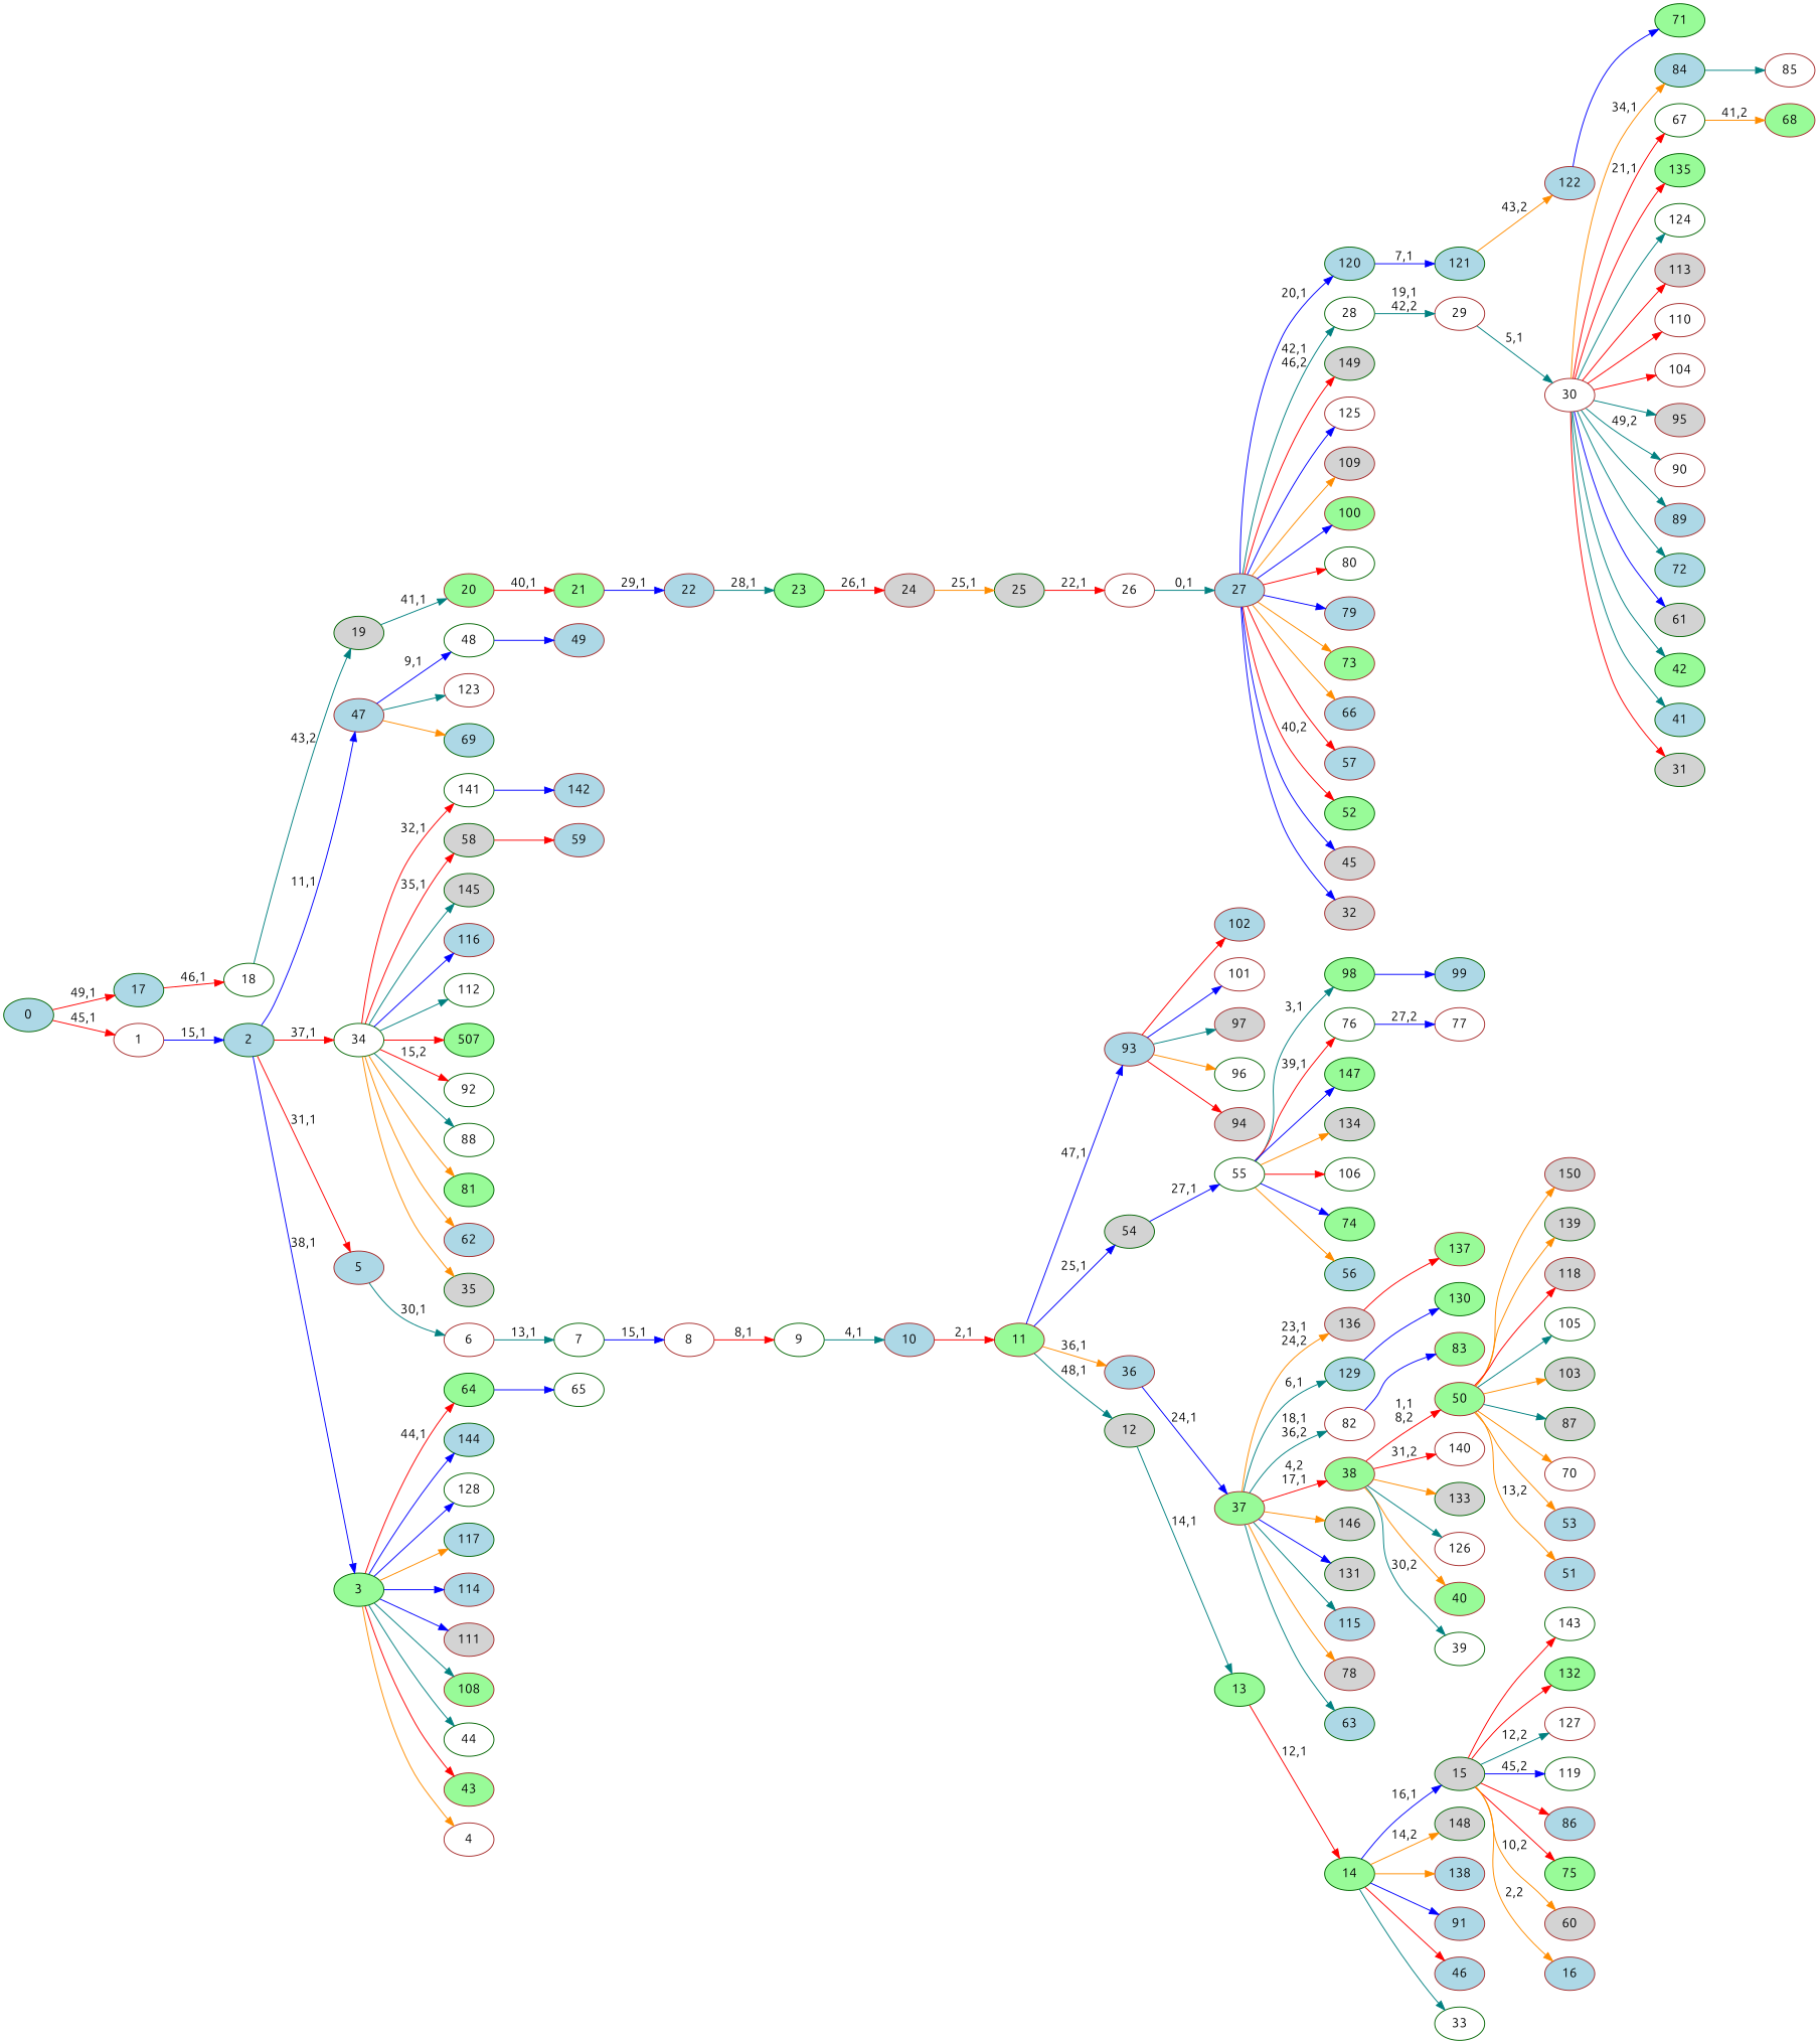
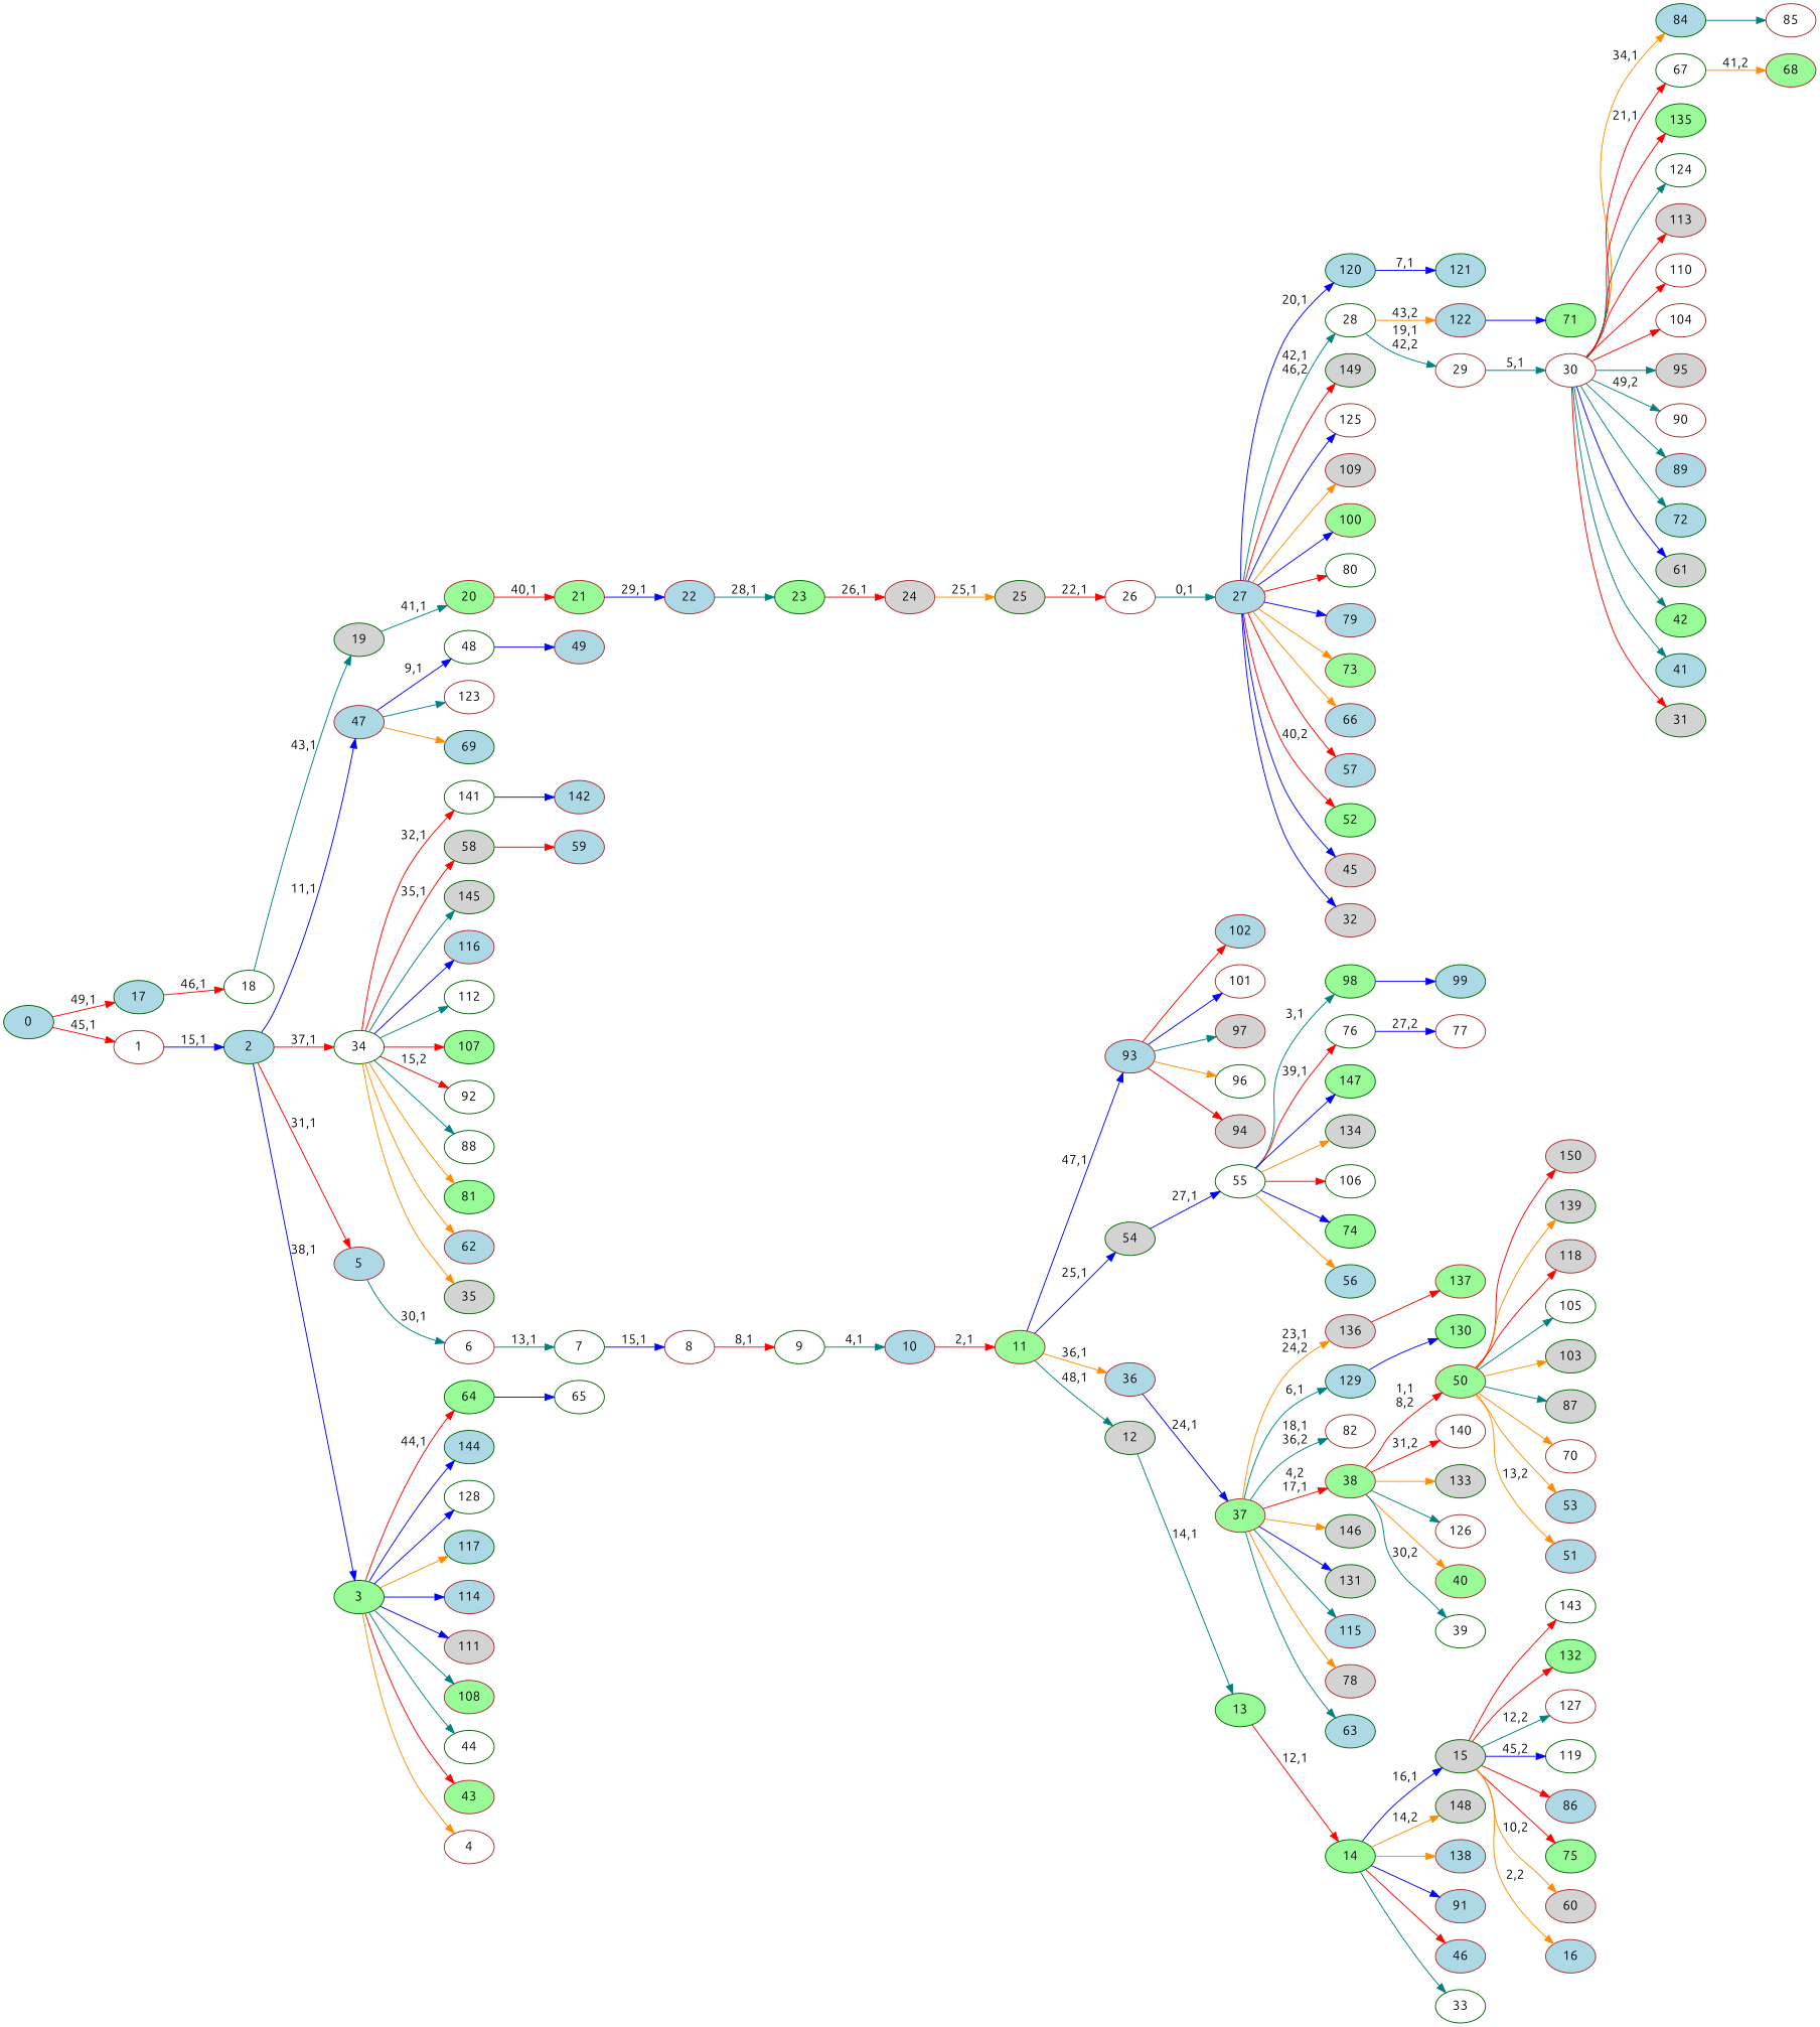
  digraph {
    fontname=Ubuntu
    rankdir=LR
    node [color=darkgreen fillcolor=white fontname=Ubuntu style=filled]
    edge [color=red fontname=Ubuntu]
    142 [color=brown fillcolor=lightblue]
    141
    136 [color=brown fillcolor=lightgrey]
    137 [color=brown fillcolor=palegreen]
    129 [fillcolor=lightblue]
    130 [fillcolor=palegreen]
    121 [fillcolor=lightblue]
    122 [color=brown fillcolor=lightblue]
    71 [fillcolor=palegreen]
    120 [fillcolor=lightblue]
    98 [fillcolor=palegreen]
    99 [fillcolor=lightblue]
    93 [color=brown fillcolor=lightblue]
    102 [color=brown fillcolor=lightblue]
    101 [color=brown]
    97 [color=brown fillcolor=lightgrey]
    96
    94 [color=brown fillcolor=lightgrey]
    84 [fillcolor=lightblue]
    85 [color=brown]
    82 [color=brown]
-   83 [color=brown fillcolor=palegreen]
    77 [color=brown]
    76
    68 [color=brown fillcolor=palegreen]
    67
    64 [fillcolor=palegreen]
    65
    58 [fillcolor=lightgrey]
    59 [color=brown fillcolor=lightblue]
    55
    147 [fillcolor=palegreen]
    134 [fillcolor=lightgrey]
    106
    74 [fillcolor=palegreen]
    56 [fillcolor=lightblue]
    54 [fillcolor=lightgrey]
    50 [color=brown fillcolor=palegreen]
    150 [color=brown fillcolor=lightgrey]
    139 [fillcolor=lightgrey]
    118 [color=brown fillcolor=lightgrey]
    105
    103 [fillcolor=lightgrey]
    87 [fillcolor=lightgrey]
    70 [color=brown]
    53 [color=brown fillcolor=lightblue]
    51 [color=brown fillcolor=lightblue]
    49 [color=brown fillcolor=lightblue]
    48
    47 [color=brown fillcolor=lightblue]
    123 [color=brown]
    69 [fillcolor=lightblue]
    38 [color=brown fillcolor=palegreen]
    140 [color=brown]
    133 [fillcolor=lightgrey]
    126 [color=brown]
    40 [color=brown fillcolor=palegreen]
    39
    37 [color=brown fillcolor=palegreen]
    146 [fillcolor=lightgrey]
    131 [fillcolor=lightgrey]
    115 [color=brown fillcolor=lightblue]
    78 [color=brown fillcolor=lightgrey]
    63 [fillcolor=lightblue]
    36 [color=brown fillcolor=lightblue]
    34
    145 [fillcolor=lightgrey]
    116 [color=brown fillcolor=lightblue]
    112
-   107 [fillcolor=palegreen label=507]
+   107 [fillcolor=palegreen]
    92
    88
    81 [fillcolor=palegreen]
    62 [color=brown fillcolor=lightblue]
    35 [fillcolor=lightgrey]
    30 [color=brown]
    135 [fillcolor=palegreen]
    124
    113 [color=brown fillcolor=lightgrey]
    110 [color=brown]
    104 [color=brown]
    95 [color=brown fillcolor=lightgrey]
    90 [color=brown]
    89 [color=brown fillcolor=lightblue]
    72 [fillcolor=lightblue]
    61 [fillcolor=lightgrey]
    42 [fillcolor=palegreen]
    41 [fillcolor=lightblue]
    31 [fillcolor=lightgrey]
    29 [color=brown]
    28
    27 [color=brown fillcolor=lightblue]
    149 [fillcolor=lightgrey]
    125 [color=brown]
    109 [color=brown fillcolor=lightgrey]
    100 [color=brown fillcolor=palegreen]
    80
    79 [color=brown fillcolor=lightblue]
    73 [color=brown fillcolor=palegreen]
    66 [color=brown fillcolor=lightblue]
    57 [color=brown fillcolor=lightblue]
    52 [fillcolor=palegreen]
    45 [color=brown fillcolor=lightgrey]
    32 [color=brown fillcolor=lightgrey]
    26 [color=brown]
    25 [fillcolor=lightgrey]
    24 [color=brown fillcolor=lightgrey]
    23 [fillcolor=palegreen]
    22 [color=brown fillcolor=lightblue]
    21 [color=brown fillcolor=palegreen]
    20 [color=brown fillcolor=palegreen]
    19 [fillcolor=lightgrey]
    18
    17 [fillcolor=lightblue]
    15 [fillcolor=lightgrey]
    143
    132 [fillcolor=palegreen]
    127 [color=brown]
    119
    86 [color=brown fillcolor=lightblue]
    75 [fillcolor=palegreen]
    60 [color=brown fillcolor=lightgrey]
    16 [color=brown fillcolor=lightblue]
    14 [fillcolor=palegreen]
    148 [fillcolor=lightgrey]
    138 [color=brown fillcolor=lightblue]
    91 [color=brown fillcolor=lightblue]
    46 [color=brown fillcolor=lightblue]
    33
    13 [fillcolor=palegreen]
    12 [fillcolor=lightgrey]
    11 [color=brown fillcolor=palegreen]
    10 [color=brown fillcolor=lightblue]
    9
    8 [color=brown]
    7
    6 [color=brown]
    5 [color=brown fillcolor=lightblue]
    3 [fillcolor=palegreen]
    144 [fillcolor=lightblue]
    128
    117 [fillcolor=lightblue]
    114 [color=brown fillcolor=lightblue]
    111 [color=brown fillcolor=lightgrey]
    108 [color=brown fillcolor=palegreen]
    44
    43 [color=brown fillcolor=palegreen]
    4 [color=brown]
    2 [fillcolor=lightblue]
    1 [color=brown]
    0 [fillcolor=lightblue]
    141 -> 142 [color=blue]
    136 -> 137
    129 -> 130 [color=blue]
-   121 -> 122 [color=darkorange label="43,2"]
+   28 -> 122 [color=darkorange label="43,2"]
    122 -> 71 [color=blue]
    120 -> 121 [color=blue label="7,1"]
    98 -> 99 [color=blue]
    93 -> 102
    93 -> 101 [color=blue]
    93 -> 97 [color=teal]
    93 -> 96 [color=darkorange]
    93 -> 94
    84 -> 85 [color=teal]
-   82 -> 83 [color=blue]
    76 -> 77 [color=blue label="27,2"]
    67 -> 68 [color=darkorange label="41,2"]
    64 -> 65 [color=blue]
    58 -> 59
    55 -> 98 [color=teal label="3,1"]
    55 -> 76 [label="39,1"]
    55 -> 147 [color=blue]
    55 -> 134 [color=darkorange]
    55 -> 106
    55 -> 74 [color=blue]
    55 -> 56 [color=darkorange]
    54 -> 55 [color=blue label="27,1"]
-   50 -> 150 [color=darkorange]
+   50 -> 150
    50 -> 139 [color=darkorange]
    50 -> 118
    50 -> 105 [color=teal]
    50 -> 103 [color=darkorange]
    50 -> 87 [color=teal]
    50 -> 70 [color=darkorange]
    50 -> 53 [color=darkorange]
    50 -> 51 [color=darkorange label="13,2"]
    48 -> 49 [color=blue]
    47 -> 48 [color=blue label="9,1"]
    47 -> 123 [color=teal]
    47 -> 69 [color=darkorange]
    38 -> 50 [label="1,1\n8,2"]
    38 -> 140 [label="31,2"]
    38 -> 133 [color=darkorange]
    38 -> 126 [color=teal]
    38 -> 40 [color=darkorange]
    38 -> 39 [color=teal label="30,2"]
    37 -> 136 [color=darkorange label="23,1\n24,2"]
    37 -> 129 [color=teal label="6,1"]
    37 -> 82 [color=teal label="18,1\n36,2"]
    37 -> 38 [label="4,2\n17,1"]
    37 -> 146 [color=darkorange]
    37 -> 131 [color=blue]
    37 -> 115 [color=teal]
    37 -> 78 [color=darkorange]
    37 -> 63 [color=teal]
    36 -> 37 [color=blue label="24,1"]
    34 -> 141 [label="32,1"]
    34 -> 58 [label="35,1"]
    34 -> 145 [color=teal]
    34 -> 116 [color=blue]
    34 -> 112 [color=teal]
    34 -> 107
    34 -> 92 [label="15,2"]
    34 -> 88 [color=teal]
    34 -> 81 [color=darkorange]
    34 -> 62 [color=darkorange]
    34 -> 35 [color=darkorange]
    30 -> 84 [color=darkorange label="34,1"]
    30 -> 67 [label="21,1"]
    30 -> 135
    30 -> 124 [color=teal]
    30 -> 113
    30 -> 110
    30 -> 104
    30 -> 95 [color=teal]
    30 -> 90 [color=teal label="49,2"]
    30 -> 89 [color=teal]
    30 -> 72 [color=teal]
    30 -> 61 [color=blue]
    30 -> 42 [color=teal]
    30 -> 41 [color=teal]
    30 -> 31
    29 -> 30 [color=teal label="5,1"]
    28 -> 29 [color=teal label="19,1\n42,2"]
    27 -> 120 [color=blue label="20,1"]
    27 -> 28 [color=teal label="42,1\n46,2"]
    27 -> 149
    27 -> 125 [color=blue]
    27 -> 109 [color=darkorange]
    27 -> 100 [color=blue]
    27 -> 80
    27 -> 79 [color=blue]
    27 -> 73 [color=darkorange]
    27 -> 66 [color=darkorange]
    27 -> 57
    27 -> 52 [label="40,2"]
    27 -> 45 [color=blue]
    27 -> 32 [color=blue]
    26 -> 27 [color=teal label="0,1"]
    25 -> 26 [label="22,1"]
    24 -> 25 [color=darkorange label="25,1"]
    23 -> 24 [label="26,1"]
    22 -> 23 [color=teal label="28,1"]
    21 -> 22 [color=blue label="29,1"]
    20 -> 21 [label="40,1"]
    19 -> 20 [color=teal label="41,1"]
-   18 -> 19 [color=teal label="43,2"]
+   18 -> 19 [color=teal label="43,1"]
    17 -> 18 [label="46,1"]
    15 -> 143
    15 -> 132
    15 -> 127 [color=teal label="12,2"]
    15 -> 119 [color=blue label="45,2"]
    15 -> 86
    15 -> 75
    15 -> 60 [color=darkorange label="10,2"]
    15 -> 16 [color=darkorange label="2,2"]
    14 -> 15 [color=blue label="16,1"]
    14 -> 148 [color=darkorange label="14,2"]
    14 -> 138 [color=darkorange]
    14 -> 91 [color=blue]
    14 -> 46
    14 -> 33 [color=teal]
    13 -> 14 [label="12,1"]
    12 -> 13 [color=teal label="14,1"]
    11 -> 93 [color=blue label="47,1"]
    11 -> 54 [color=blue label="25,1"]
    11 -> 36 [color=darkorange label="36,1"]
    11 -> 12 [color=teal label="48,1"]
    10 -> 11 [label="2,1"]
    9 -> 10 [color=teal label="4,1"]
    8 -> 9 [label="8,1"]
    7 -> 8 [color=blue label="15,1"]
    6 -> 7 [color=teal label="13,1"]
    5 -> 6 [color=teal label="30,1"]
    3 -> 64 [label="44,1"]
    3 -> 144 [color=blue]
    3 -> 128 [color=blue]
    3 -> 117 [color=darkorange]
    3 -> 114 [color=blue]
    3 -> 111 [color=blue]
    3 -> 108 [color=teal]
    3 -> 44 [color=teal]
    3 -> 43
    3 -> 4 [color=darkorange]
    2 -> 47 [color=blue label="11,1"]
    2 -> 34 [label="37,1"]
    2 -> 5 [label="31,1"]
    2 -> 3 [color=blue label="38,1"]
    1 -> 2 [color=blue label="15,1"]
    0 -> 17 [label="49,1"]
    0 -> 1 [label="45,1"]
  }
